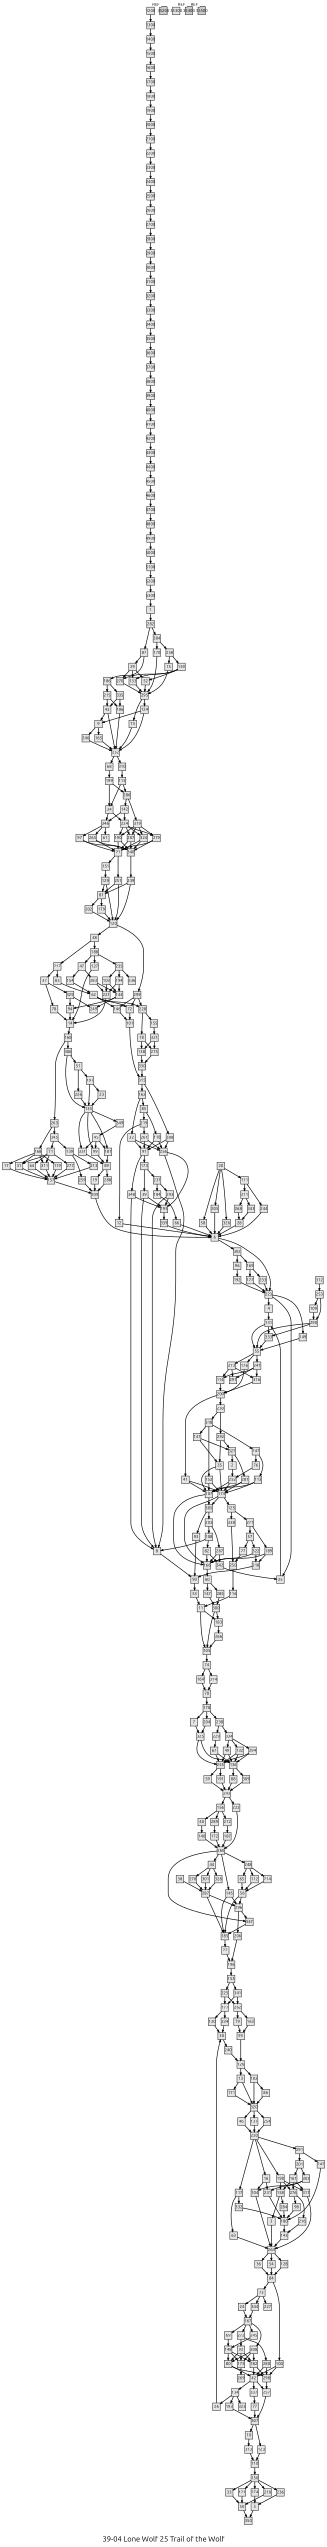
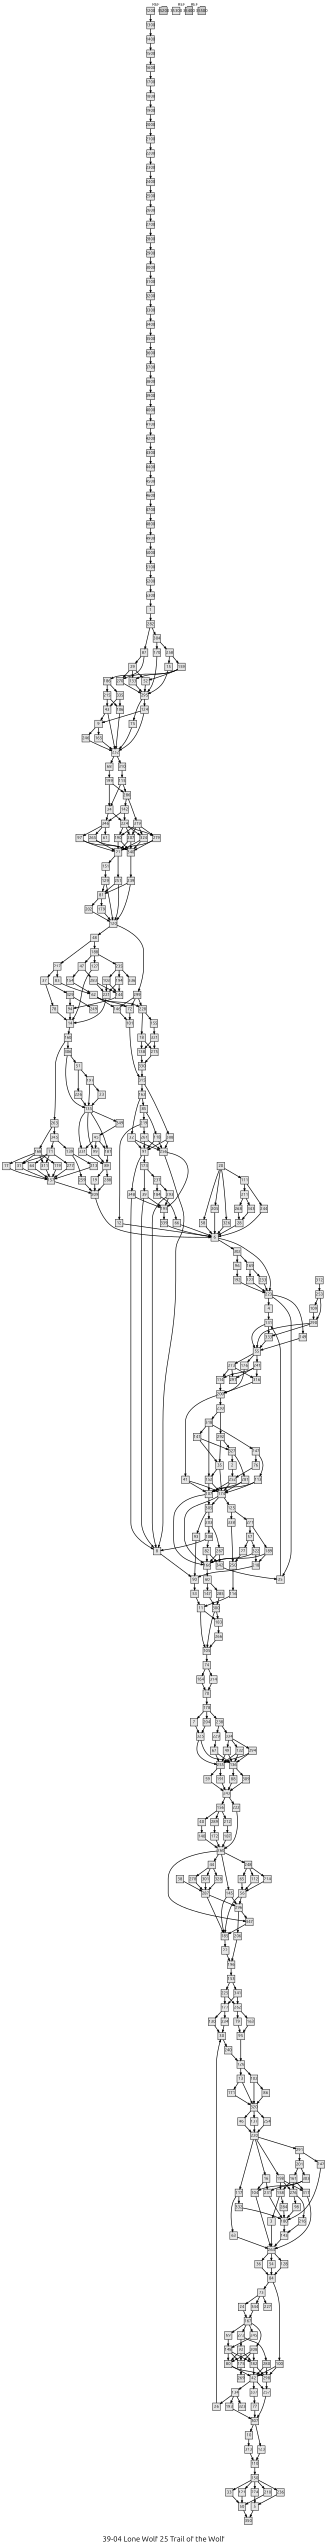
  digraph {
    fontname=Ubuntu
    fontsize=36
    label="39-04 Lone Wolf 25 Trail of the Wolf"
    nodesep=0.35
    ordering=out
    rankdir=TB
    ranksep=0.45
    node [fillcolor=grey90 fixedsize=true fontname=Ubuntu fontsize=20 labelfloat=true margin="0,0" penwidth=2 regular=true shape=rect style=filled]
    edge [fontname=Ubuntu fontsize=12 labelfloat=true penwidth=3]
    1200
    1300
    1400
    1500
    1600
    1700
    1800
    1900
    2000
    2100
    2200
    2300
    2400
    2500
    2600
    2700
    2800
    2900
    3000
    3100
    3200
    3300
    3400
    3500
    3600
    3700
    3800
    3900
    4000
    4100
    4200
    4300
    4400
    4500
    4600
    4700
    4800
    4900
    5000
    5100
    5200
    5300
    1
    282
    87
    304
    29
    186
    170
    258
    2
    252
    107
    174
    166
    305
    125
    3
    264
    36
    54
    128
    84
    4
    131
    55
    333
    273
    176
    241
    5
    350
    6
    302
    223
    96
    169
    25
    149
    192
    122
    233
    7
    325
    255
    136
    59
    191
    88
    309
    8
    90
    53
    11
    9
    246
    165
    232
    68
    310
    10
    313
    110
    150
    105
    183
    74
    266
    164
    314
    12
    13
    171
    320
    46
    137
    254
    220
    14
    160
    263
    306
    168
    345
    135
    51
    15
    295
    75
    124
    16
    104
    231
    180
    143
    17
    157
    209
    18
    138
    275
    330
    315
    19
    20
    58
    205
    326
    111
    211
    244
    268
    343
    21
    151
    251
    129
    81
    120
    202
    179
    48
    299
    22
    196
    153
    225
    341
    23
    331
    99
    181
    349
    89
    45
    24
    167
    69
    272
    245
    208
    148
    92
    280
    80
    175
    182
    26
    30
    240
    126
    27
    250
    116
    28
    270
    133
    52
    102
    31
    32
    91
    256
    348
    173
    195
    39
    237
    339
    33
    50
    34
    346
    224
    97
    265
    61
    190
    207
    324
    279
    340
    35
    60
    93
    203
    338
    271
    73
    100
    344
    227
    42
    298
    37
    78
    329
    94
    249
    38
    287
    185
    296
    206
    347
    40
    140
    260
    44
    145
    248
    41
    134
    337
    257
    193
    323
    77
    307
    123
    43
    199
    115
    278
    301
    328
    288
    117
    198
    291
    63
    332
    158
    276
    317
    201
    242
    47
    154
    283
    62
    221
    144
    146
    72
    228
    217
    188
    83
    127
    235
    103
    194
    336
    49
    243
    226
    197
    114
    297
    316
    200
    230
    56
    57
    322
    218
    156
    222
    289
    212
    147
    285
    300
    101
    155
    321
    64
    65
    66
    67
    286
    142
    319
    269
    70
    178
    204
    238
    229
    334
    71
    311
    277
    162
    308
    76
    79
    95
    82
    342
    85
    219
    118
    261
    86
    215
    335
    106
    184
    293
    239
    98
    108
    267
    109
    290
    121
    274
    210
    236
    112
    113
    318
    292
    119
    189
    130
    132
    139
    259
    213
    214
    141
    327
    281
    152
    177
    262
    234
    163
    172
    187
    284
    159
    161
    216
    294
    247
    303
    253
    312
    35200 [fillcolor=grey80 shape=folder xlabel=REF]
    35300
    35400 [fillcolor=grey80 shape=folder xlabel=REF]
    35500 [fillcolor=grey80 shape=folder xlabel=REF]
    1200 -> 1300
    1300 -> 1400
    1400 -> 1500
    1500 -> 1600
    1600 -> 1700
    1700 -> 1800
    1800 -> 1900
    1900 -> 2000
    2000 -> 2100
    2100 -> 2200
    2200 -> 2300
    2300 -> 2400
    2400 -> 2500
    2500 -> 2600
    2600 -> 2700
    2700 -> 2800
    2800 -> 2900
    2900 -> 3000
    3000 -> 3100
    3100 -> 3200
    3200 -> 3300
    3300 -> 3400
    3400 -> 3500
    3500 -> 3600
    3600 -> 3700
    3700 -> 3800
    3800 -> 3900
    3900 -> 4000
    4000 -> 4100
    4100 -> 4200
    4200 -> 4300
    4300 -> 4400
    4400 -> 4500
    4500 -> 4600
    4600 -> 4700
    4700 -> 4800
    4800 -> 4900
    4900 -> 5000
    5000 -> 5100
    5100 -> 5200
    5200 -> 5300
    5300 -> 1
    1 -> 282
    282 -> 87
    282 -> 304
    87 -> 29
    87 -> 186
    304 -> 170
    304 -> 258
    29 -> 270
    29 -> 133
    29 -> 52
    186 -> 215
    186 -> 335
    170 -> 295
    258 -> 15
    258 -> 159
    2 -> 252
    252 -> 107
    252 -> 174
    107 -> 166
    107 -> 305
    174 -> 166
    174 -> 305
    174 -> 125
    166 -> 60
    305 -> 93
    305 -> 203
    125 -> 338
    125 -> 271
    3 -> 264
    264 -> 36
    264 -> 54
    264 -> 128
    36 -> 84
    54 -> 84
    128 -> 84
    84 -> 73
    84 -> 100
    4 -> 131
    131 -> 55
    131 -> 333
    55 -> 273
    55 -> 176
    55 -> 241
    333 -> 55
    273 -> 114
    273 -> 297
    273 -> 316
    176 -> 200
    241 -> 114
    241 -> 297
    241 -> 316
    5 -> 350
    6 -> 302
    6 -> 223
    302 -> 96
    302 -> 169
    223 -> 4
    223 -> 25
    223 -> 149
    96 -> 192
    169 -> 122
    169 -> 233
    25 -> 131
    149 -> 55
    192 -> 223
    122 -> 223
    233 -> 223
    7 -> 325
    325 -> 255
    325 -> 136
    255 -> 59
    255 -> 191
    136 -> 88
    136 -> 309
    59 -> 243
    191 -> 243
    88 -> 243
    309 -> 243
    8 -> 90
    90 -> 53
    53 -> 11
    11 -> 105
    11 -> 183
    9 -> 246
    9 -> 165
    246 -> 232
    165 -> 232
    232 -> 68
    232 -> 310
    68 -> 199
    310 -> 115
    10 -> 313
    313 -> 110
    110 -> 150
    150 -> 33
    150 -> 121
    150 -> 274
    150 -> 210
    150 -> 236
    105 -> 74
    183 -> 266
    74 -> 164
    74 -> 314
    266 -> 105
    164 -> 70
    314 -> 70
    12 -> 6
    13 -> 171
    13 -> 320
    171 -> 320
    320 -> 46
    320 -> 137
    320 -> 254
    46 -> 220
    137 -> 220
    254 -> 220
    220 -> 16
    220 -> 117
    220 -> 198
    220 -> 291
    14 -> 160
    160 -> 263
    160 -> 306
    263 -> 168
    263 -> 345
    306 -> 135
    306 -> 51
    168 -> 17
    168 -> 31
    168 -> 311
    168 -> 119
    345 -> 71
    345 -> 139
    135 -> 331
    135 -> 99
    135 -> 181
    135 -> 349
    51 -> 226
    51 -> 197
    15 -> 295
    295 -> 75
    295 -> 124
    75 -> 232
    124 -> 9
    124 -> 232
    16 -> 104
    16 -> 231
    104 -> 264
    231 -> 180
    180 -> 143
    143 -> 264
    17 -> 157
    157 -> 209
    209 -> 6
    18 -> 138
    18 -> 275
    138 -> 330
    275 -> 330
    330 -> 315
    315 -> 162
    315 -> 308
    19 -> 209
    20 -> 58
    20 -> 205
    20 -> 326
    20 -> 111
    58 -> 6
    205 -> 6
    326 -> 6
    111 -> 211
    111 -> 244
    211 -> 268
    211 -> 343
    244 -> 6
    268 -> 28
    343 -> 28
    21 -> 151
    21 -> 251
    151 -> 129
    251 -> 81
    251 -> 120
    129 -> 81
    129 -> 120
    81 -> 202
    81 -> 179
    120 -> 48
    120 -> 299
    202 -> 120
    179 -> 120
    48 -> 217
    48 -> 188
    299 -> 146
    299 -> 72
    299 -> 228
    22 -> 196
    196 -> 153
    153 -> 225
    153 -> 341
    225 -> 177
    225 -> 262
    341 -> 177
    341 -> 262
    23 -> 135
    331 -> 89
    99 -> 89
    181 -> 89
    349 -> 45
    89 -> 19
    89 -> 288
    45 -> 331
    45 -> 99
    45 -> 181
    24 -> 167
    167 -> 69
    167 -> 272
    167 -> 245
    167 -> 208
    69 -> 148
    272 -> 92
    272 -> 280
    245 -> 148
    208 -> 80
    208 -> 175
    208 -> 182
    148 -> 80
    148 -> 175
    148 -> 182
    92 -> 80
    92 -> 175
    92 -> 182
    280 -> 42
    280 -> 298
    80 -> 42
    80 -> 298
    175 -> 269
    182 -> 42
    182 -> 298
    26 -> 30
    30 -> 240
    240 -> 126
    126 -> 13
    126 -> 102
    27 -> 250
    250 -> 116
    116 -> 11
    28 -> 6
    270 -> 295
    133 -> 295
    52 -> 295
    102 -> 320
    102 -> 86
    31 -> 157
    32 -> 91
    32 -> 256
    91 -> 348
    91 -> 173
    256 -> 8
    256 -> 195
    348 -> 8
    348 -> 195
    173 -> 39
    173 -> 237
    195 -> 339
    39 -> 8
    39 -> 195
    237 -> 184
    237 -> 293
    339 -> 6
    33 -> 50
    50 -> 350
    34 -> 346
    34 -> 224
    346 -> 97
    346 -> 265
    346 -> 61
    224 -> 190
    224 -> 207
    224 -> 324
    224 -> 279
    97 -> 21
    97 -> 340
    265 -> 21
    265 -> 340
    190 -> 21
    190 -> 340
    207 -> 21
    207 -> 340
    324 -> 21
    324 -> 340
    279 -> 21
    279 -> 340
    340 -> 239
-   35 -> 107
+   35 -> 152
    35 -> 174
    60 -> 147
    60 -> 285
    93 -> 90
    203 -> 108
    203 -> 267
    338 -> 250
    271 -> 57
    271 -> 189
    73 -> 24
    73 -> 344
    73 -> 227
    100 -> 42
    100 -> 298
    344 -> 167
    42 -> 134
    42 -> 337
    42 -> 257
    298 -> 257
    37 -> 78
    37 -> 329
    78 -> 14
    329 -> 94
    329 -> 249
    94 -> 14
    38 -> 287
    287 -> 185
    287 -> 296
    185 -> 22
    296 -> 206
    296 -> 347
    206 -> 196
    347 -> 185
    40 -> 140
    140 -> 260
    260 -> 347
    260 -> 44
    260 -> 145
    260 -> 248
    44 -> 278
    44 -> 301
    44 -> 328
    145 -> 185
    145 -> 296
    248 -> 65
    248 -> 112
    248 -> 214
    41 -> 107
    41 -> 174
    134 -> 26
    134 -> 193
    134 -> 323
    337 -> 77
    257 -> 307
    193 -> 307
    77 -> 307
    307 -> 10
    307 -> 123
    123 -> 110
    43 -> 9
    43 -> 232
    199 -> 34
    199 -> 286
    115 -> 34
    115 -> 286
    278 -> 287
    301 -> 287
    328 -> 287
    288 -> 209
    117 -> 63
    117 -> 332
    198 -> 158
    198 -> 276
    198 -> 317
    291 -> 201
    291 -> 242
    63 -> 264
    332 -> 180
    158 -> 3
    158 -> 284
    276 -> 98
    276 -> 216
    317 -> 264
    201 -> 161
    201 -> 303
    242 -> 180
    47 -> 154
    47 -> 283
    154 -> 62
    283 -> 221
    283 -> 144
    62 -> 146
    62 -> 72
    62 -> 228
    221 -> 14
    144 -> 94
-   144 -> 249
    146 -> 101
    72 -> 101
    228 -> 18
    228 -> 155
    217 -> 37
    217 -> 83
    188 -> 47
    188 -> 127
    188 -> 235
    83 -> 62
    127 -> 14
    235 -> 103
    235 -> 194
    235 -> 336
    103 -> 221
    103 -> 144
    194 -> 221
    194 -> 144
    49 -> 255
    49 -> 136
    243 -> 156
    243 -> 222
    226 -> 135
    197 -> 135
    197 -> 23
    114 -> 200
    316 -> 200
    200 -> 41
    200 -> 230
    230 -> 318
    230 -> 292
    56 -> 185
    56 -> 296
    57 -> 27
    57 -> 322
    322 -> 166
    322 -> 218
    218 -> 90
    156 -> 40
    156 -> 289
    156 -> 212
    222 -> 260
    289 -> 172
    212 -> 187
    147 -> 300
    285 -> 300
    300 -> 105
    300 -> 183
    101 -> 315
    155 -> 321
    321 -> 138
    321 -> 275
    64 -> 157
    65 -> 56
    66 -> 6
    67 -> 255
    67 -> 136
    286 -> 142
    286 -> 319
    142 -> 346
    142 -> 224
    319 -> 190
    319 -> 207
    319 -> 324
    319 -> 279
    70 -> 178
    178 -> 7
    178 -> 204
    178 -> 238
    204 -> 325
    238 -> 229
    238 -> 334
    229 -> 67
    334 -> 49
    334 -> 132
    334 -> 294
    71 -> 31
    71 -> 64
    71 -> 311
    71 -> 277
    311 -> 157
    277 -> 157
    162 -> 32
    162 -> 85
    308 -> 91
    308 -> 256
    76 -> 252
    79 -> 95
    95 -> 126
    82 -> 166
    82 -> 342
    342 -> 25
    85 -> 219
    85 -> 118
    219 -> 12
    219 -> 261
    118 -> 91
    118 -> 256
    261 -> 91
    261 -> 256
    86 -> 320
    215 -> 43
    215 -> 106
    335 -> 43
    335 -> 106
    106 -> 232
    184 -> 66
    293 -> 8
    293 -> 195
    239 -> 81
    239 -> 120
    98 -> 180
    108 -> 8
    108 -> 82
    267 -> 166
    267 -> 342
    109 -> 290
    290 -> 55
    290 -> 333
    121 -> 50
    274 -> 5
    210 -> 50
    236 -> 5
    112 -> 56
    113 -> 107
    113 -> 174
    318 -> 141
    318 -> 152
    318 -> 247
    292 -> 35
    292 -> 327
    119 -> 157
    189 -> 166
    189 -> 218
    130 -> 30
    132 -> 255
    132 -> 136
    139 -> 259
    139 -> 213
    259 -> 209
    213 -> 157
    214 -> 56
    141 -> 35
    141 -> 327
    327 -> 2
    327 -> 281
    281 -> 107
    281 -> 174
    152 -> 107
    152 -> 174
    177 -> 130
    177 -> 234
    262 -> 79
    262 -> 163
    234 -> 30
    163 -> 95
    172 -> 260
    187 -> 260
    284 -> 180
    159 -> 270
    159 -> 133
    159 -> 52
    161 -> 158
    161 -> 276
    161 -> 317
    216 -> 143
    294 -> 255
    294 -> 136
    247 -> 76
    247 -> 113
    303 -> 104
    303 -> 231
    253 -> 109
    253 -> 290
    312 -> 253
  }
